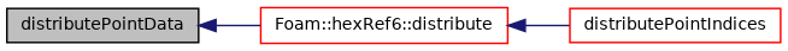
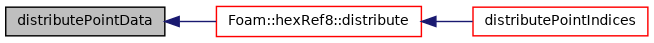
  digraph {
    rankdir=LR
    node [color=red fontname=Helvetica fontsize=10 shape=record]
    edge [color=midnightblue dir=back fontname=Helvetica fontsize=10 labelfontname=Helvetica labelfontsize=10 style=solid]
    n1 [color=black fillcolor=grey75 fontcolor=black height=0.2 label=distributePointData style=filled width=0.4]
-   n2 [height=0.2 label="Foam::hexRef6::distribute" width=0.4]
+   n2 [height=0.2 label="Foam::hexRef8::distribute" width=0.4]
    n3 [height=0.2 label=distributePointIndices width=0.4]
    n1 -> n2
    n2 -> n3
  }
